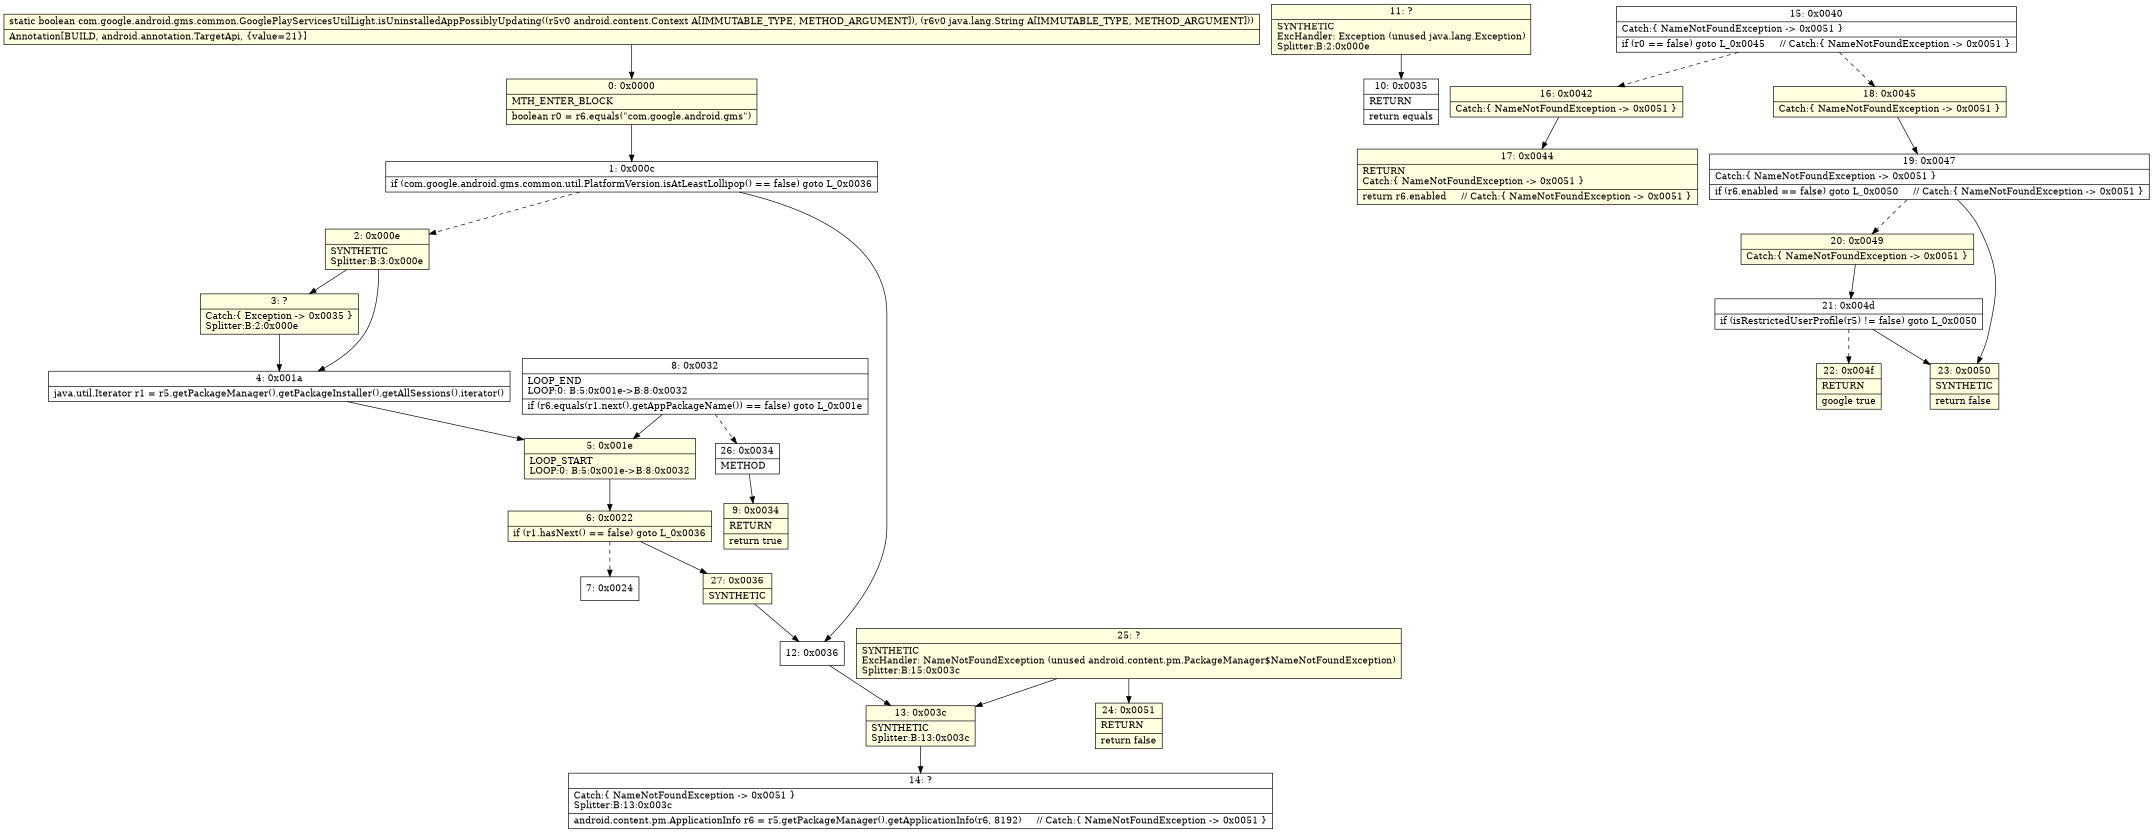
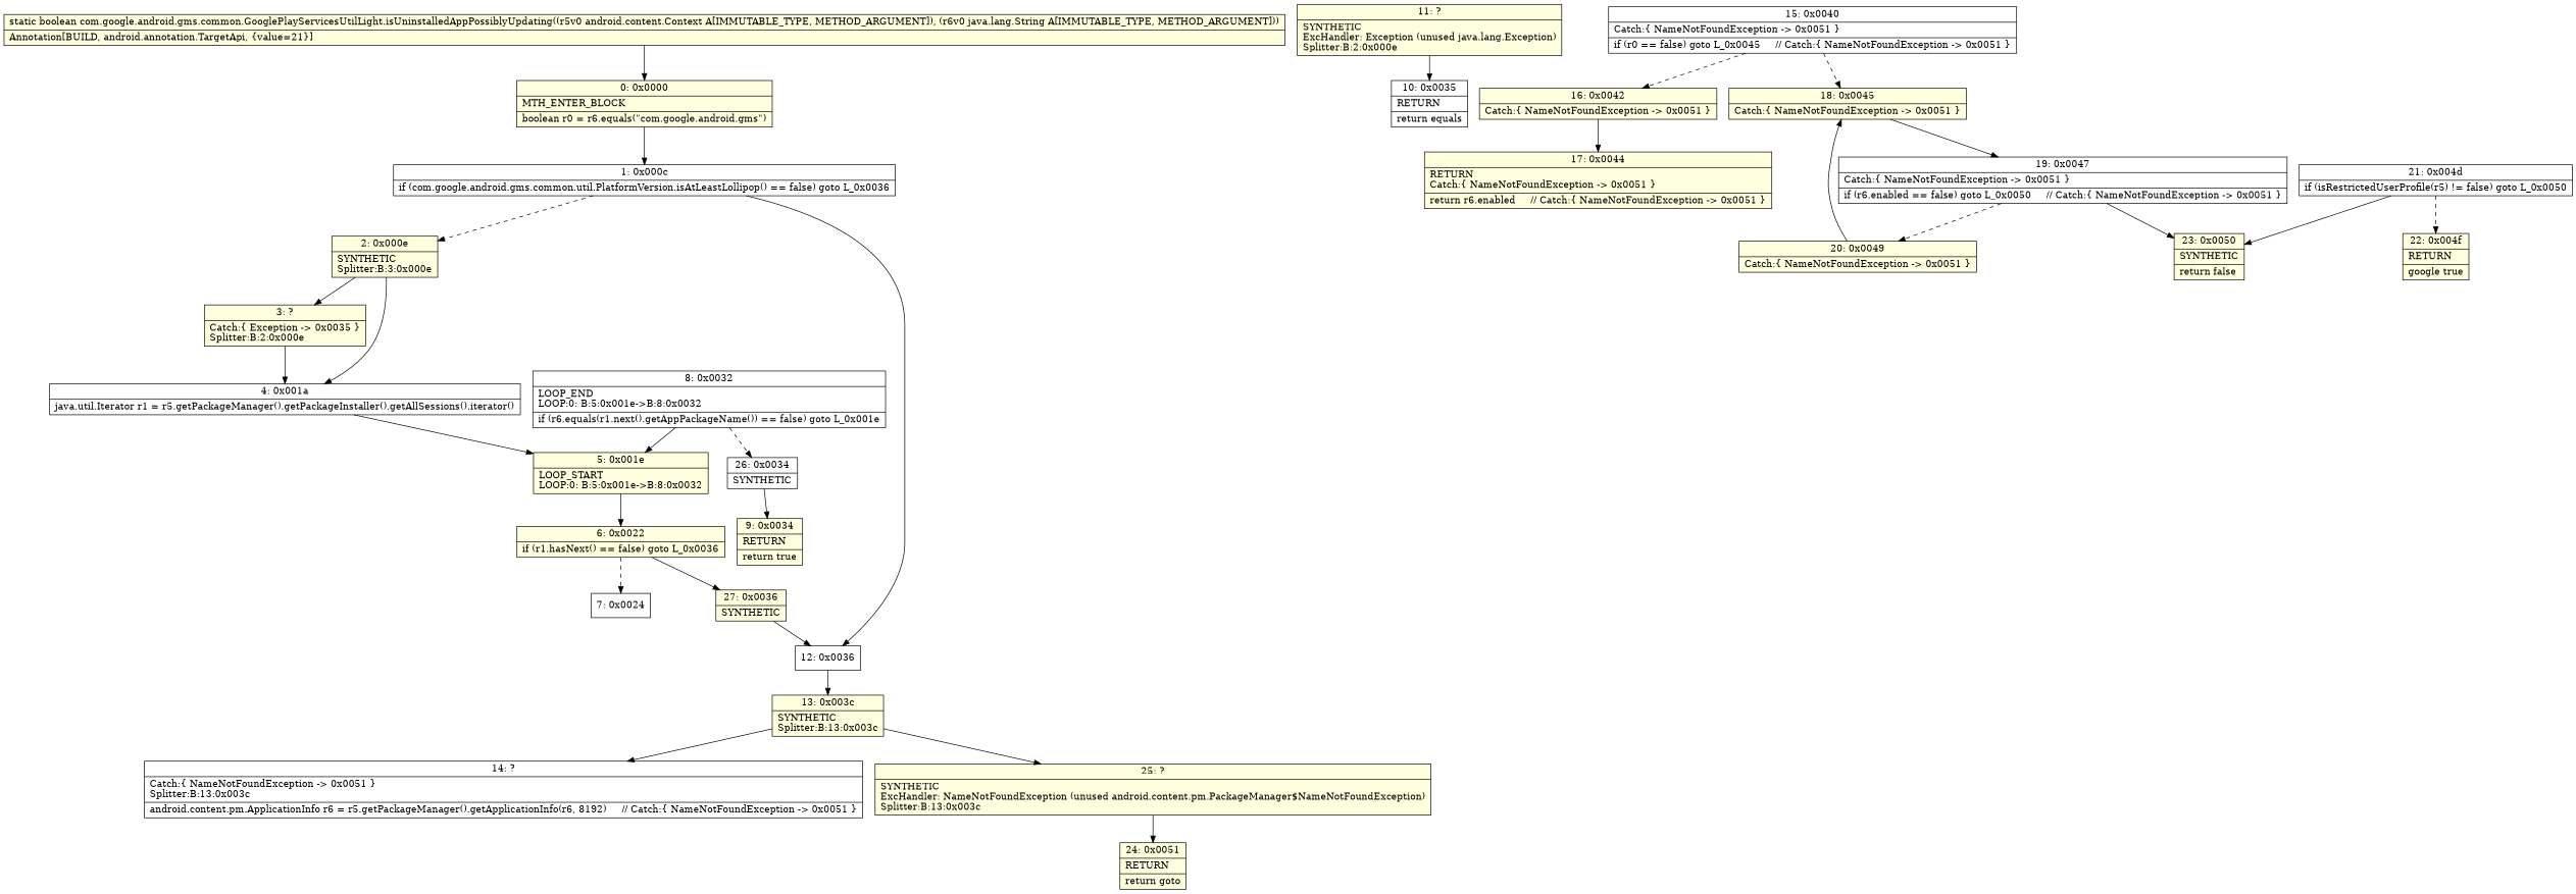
  digraph {
    node [fillcolor=lightyellow shape=record style=filled]
    n1 [label="{0\:\ 0x0000|MTH_ENTER_BLOCK\l|boolean r0 = r6.equals(\"com.google.android.gms\")\l}"]
    n2 [fillcolor=white label="{1\:\ 0x000c|if (com.google.android.gms.common.util.PlatformVersion.isAtLeastLollipop() == false) goto L_0x0036\l}"]
    n3 [label="{2\:\ 0x000e|SYNTHETIC\lSplitter:B:3:0x000e\l}"]
    n4 [fillcolor=white label="{12\:\ 0x0036}"]
    n5 [label="{3\:\ ?|Catch:\{ Exception \-\> 0x0035 \}\lSplitter:B:2:0x000e\l}"]
    n6 [fillcolor=white label="{4\:\ 0x001a|java.util.Iterator r1 = r5.getPackageManager().getPackageInstaller().getAllSessions().iterator()\l}"]
    n7 [label="{13\:\ 0x003c|SYNTHETIC\lSplitter:B:13:0x003c\l}"]
    n8 [label="{11\:\ ?|SYNTHETIC\lExcHandler: Exception (unused java.lang.Exception)\lSplitter:B:2:0x000e\l}"]
    n9 [fillcolor=white label="{10\:\ 0x0035|RETURN\l|return equals\l}"]
    n10 [label="{5\:\ 0x001e|LOOP_START\lLOOP:0: B:5:0x001e\-\>B:8:0x0032\l}"]
    n11 [label="{6\:\ 0x0022|if (r1.hasNext() == false) goto L_0x0036\l}"]
    n12 [fillcolor=white label="{7\:\ 0x0024}"]
    n13 [label="{27\:\ 0x0036|SYNTHETIC\l}"]
    n14 [fillcolor=white label="{8\:\ 0x0032|LOOP_END\lLOOP:0: B:5:0x001e\-\>B:8:0x0032\l|if (r6.equals(r1.next().getAppPackageName()) == false) goto L_0x001e\l}"]
-   n15 [fillcolor=white label="{26\:\ 0x0034|METHOD\l}"]
+   n15 [fillcolor=white label="{26\:\ 0x0034|SYNTHETIC\l}"]
    n16 [label="{9\:\ 0x0034|RETURN\l|return true\l}"]
    n17 [fillcolor=white label="{14\:\ ?|Catch:\{ NameNotFoundException \-\> 0x0051 \}\lSplitter:B:13:0x003c\l|android.content.pm.ApplicationInfo r6 = r5.getPackageManager().getApplicationInfo(r6, 8192)     \/\/ Catch:\{ NameNotFoundException \-\> 0x0051 \}\l}"]
-   n18 [label="{25\:\ ?|SYNTHETIC\lExcHandler: NameNotFoundException (unused android.content.pm.PackageManager$NameNotFoundException)\lSplitter:B:15:0x003c\l}"]
-   n19 [label="{24\:\ 0x0051|RETURN\l|return false\l}"]
+   n18 [label="{25\:\ ?|SYNTHETIC\lExcHandler: NameNotFoundException (unused android.content.pm.PackageManager$NameNotFoundException)\lSplitter:B:13:0x003c\l}"]
+   n19 [label="{24\:\ 0x0051|RETURN\l|return goto\l}"]
    n20 [fillcolor=white label="{15\:\ 0x0040|Catch:\{ NameNotFoundException \-\> 0x0051 \}\l|if (r0 == false) goto L_0x0045     \/\/ Catch:\{ NameNotFoundException \-\> 0x0051 \}\l}"]
    n21 [label="{16\:\ 0x0042|Catch:\{ NameNotFoundException \-\> 0x0051 \}\l}"]
    n22 [label="{18\:\ 0x0045|Catch:\{ NameNotFoundException \-\> 0x0051 \}\l}"]
    n23 [label="{17\:\ 0x0044|RETURN\lCatch:\{ NameNotFoundException \-\> 0x0051 \}\l|return r6.enabled     \/\/ Catch:\{ NameNotFoundException \-\> 0x0051 \}\l}"]
    n24 [fillcolor=white label="{19\:\ 0x0047|Catch:\{ NameNotFoundException \-\> 0x0051 \}\l|if (r6.enabled == false) goto L_0x0050     \/\/ Catch:\{ NameNotFoundException \-\> 0x0051 \}\l}"]
    n25 [label="{20\:\ 0x0049|Catch:\{ NameNotFoundException \-\> 0x0051 \}\l}"]
    n26 [label="{23\:\ 0x0050|SYNTHETIC\l|return false\l}"]
    n27 [fillcolor=white label="{21\:\ 0x004d|if (isRestrictedUserProfile(r5) != false) goto L_0x0050\l}"]
    n28 [label="{22\:\ 0x004f|RETURN\l|google true\l}"]
    n29 [label="{static boolean com.google.android.gms.common.GooglePlayServicesUtilLight.isUninstalledAppPossiblyUpdating((r5v0 android.content.Context A[IMMUTABLE_TYPE, METHOD_ARGUMENT]), (r6v0 java.lang.String A[IMMUTABLE_TYPE, METHOD_ARGUMENT]))  | Annotation[BUILD, android.annotation.TargetApi, \{value=21\}]\l}"]
    n1 -> n2
    n2 -> n3 [style=dashed]
    n2 -> n4
    n3 -> n5
    n3 -> n6
    n4 -> n7
    n5 -> n6
    n6 -> n10
    n7 -> n17
-   n18 -> n7
+   n7 -> n18
    n8 -> n9
    n10 -> n11
    n11 -> n12 [style=dashed]
    n11 -> n13
    n13 -> n4
    n14 -> n10
    n14 -> n15 [style=dashed]
    n15 -> n16
    n18 -> n19
    n20 -> n21 [style=dashed]
    n20 -> n22 [style=dashed]
    n21 -> n23
    n22 -> n24
    n24 -> n25 [style=dashed]
    n24 -> n26
-   n25 -> n27
+   n25 -> n22
    n27 -> n26
    n27 -> n28 [style=dashed]
    n29 -> n1
  }
